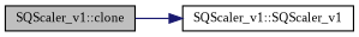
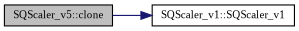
  digraph {
    rankdir=LR
    fontname="Liberation Serif"
    node [color=black fontname="Liberation Serif" fontsize=10 shape=record]
-   n1 [fillcolor=grey75 fontcolor=black height=0.2 label="SQScaler_v1::clone" style=filled width=0.4]
+   n1 [fillcolor=grey75 fontcolor=black height=0.2 label="SQScaler_v5::clone" style=filled width=0.4]
    n2 [height=0.2 label="SQScaler_v1::SQScaler_v1" width=0.4]
    n1 -> n2 [color=midnightblue fontname="Liberation Serif" fontsize=10 labelfontname=FreeSans labelfontsize=10 style=solid]
  }
